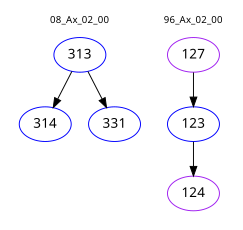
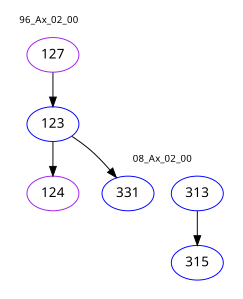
  digraph {
    fontname="Noto Sans"
    node [color=blue fontname="Noto Sans"]
    edge [color=black fontname="Noto Sans"]
    n1 [label=313]
-   n2 [label=314]
+   n2 [label=315]
    n3 [label=331]
    n4 [label=123]
    n5 [color=purple label=127]
    n6 [color=purple label=124]
    subgraph cluster_1 {
      color=white
      fontsize=10
      label="08_Ax_02_00"
      n1
      n2
      n3
    }
    subgraph cluster_2 {
      color=white
      fontsize=10
      label="96_Ax_02_00"
      n4
      n5
      n6
    }
    n1 -> n2
-   n1 -> n3
+   n4 -> n3
    n4 -> n6
    n5 -> n4
  }
